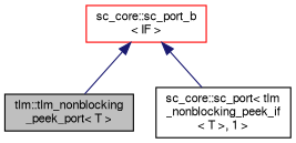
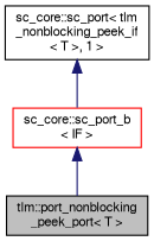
  digraph {
    node [color=black fillcolor=white fontname=FreeSans fontsize=10 shape=record style=filled]
    edge [color=midnightblue dir=back fontname=FreeSans fontsize=10 labelfontname=FreeSans labelfontsize=10 style=solid]
-   n1 [fillcolor=grey75 fontcolor=black height=0.2 label="tlm::tlm_nonblocking\l_peek_port\< T \>" width=0.4]
+   n1 [fillcolor=grey75 fontcolor=black height=0.2 label="tlm::port_nonblocking\l_peek_port\< T \>" width=0.4]
    n2 [height=0.2 label="sc_core::sc_port\< tlm\l_nonblocking_peek_if\l\< T \>, 1 \>" width=0.4]
    n3 [color=red height=0.2 label="sc_core::sc_port_b\l\< IF \>" width=0.4]
    n3 -> n1
-   n3 -> n2
+   n2 -> n3
  }
